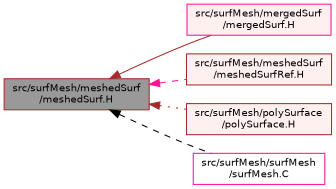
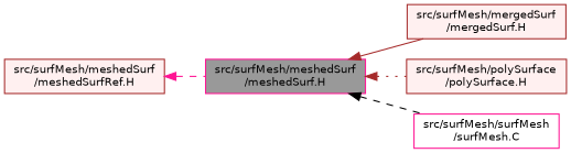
  digraph {
    rankdir=LR
    node [color=brown fillcolor="#FFF0F0" fontname=Helvetica fontsize=10 shape=box style=filled]
    edge [color=brown dir=back fontname=Helvetica fontsize=10 labelfontname=Helvetica labelfontsize=10 style=dashed]
-   n1 [fillcolor=grey60 fontcolor=black height=0.2 label="src/surfMesh/meshedSurf\l/meshedSurf.H" width=0.4]
-   n2 [color=deeppink height=0.2 label="src/surfMesh/mergedSurf\l/mergedSurf.H" width=0.4]
+   n1 [color=deeppink fillcolor=grey60 fontcolor=black height=0.2 label="src/surfMesh/meshedSurf\l/meshedSurf.H" width=0.4]
+   n2 [height=0.2 label="src/surfMesh/mergedSurf\l/mergedSurf.H" width=0.4]
    n3 [height=0.2 label="src/surfMesh/meshedSurf\l/meshedSurfRef.H" width=0.4]
    n4 [height=0.2 label="src/surfMesh/polySurface\l/polySurface.H" width=0.4]
    n5 [color=deeppink fillcolor=white height=0.2 label="src/surfMesh/surfMesh\l/surfMesh.C" width=0.4]
    n1 -> n2 [style=solid]
-   n1 -> n3 [color=deeppink]
+   n3 -> n1 [color=deeppink]
    n1 -> n4 [style=dotted]
    n1 -> n5 [color=black]
  }
